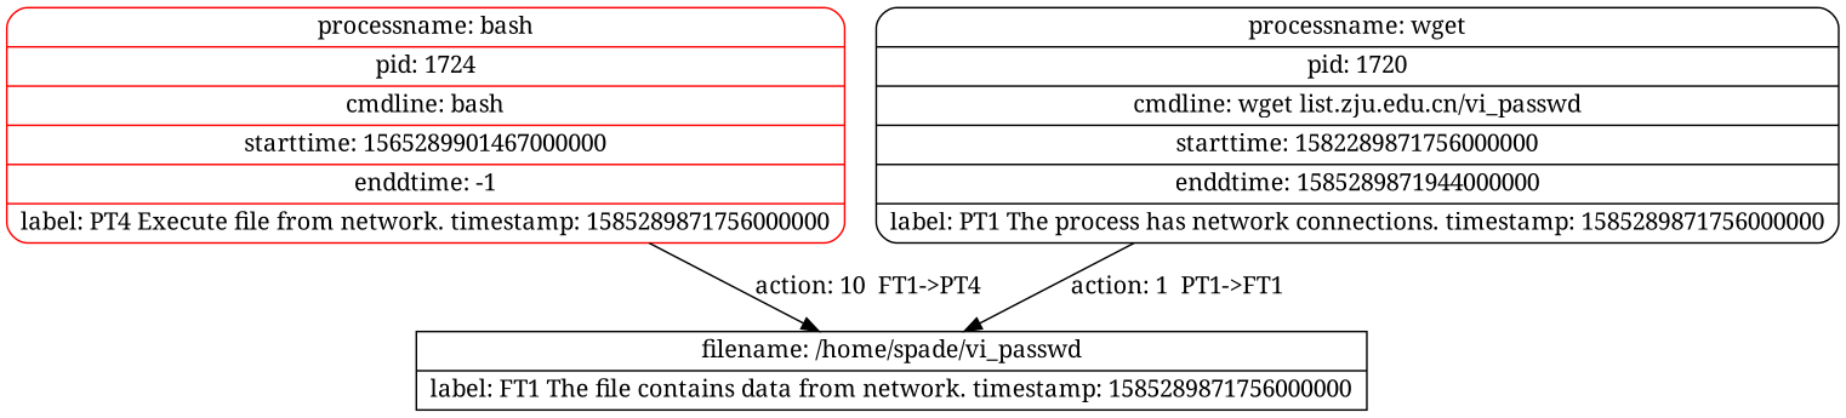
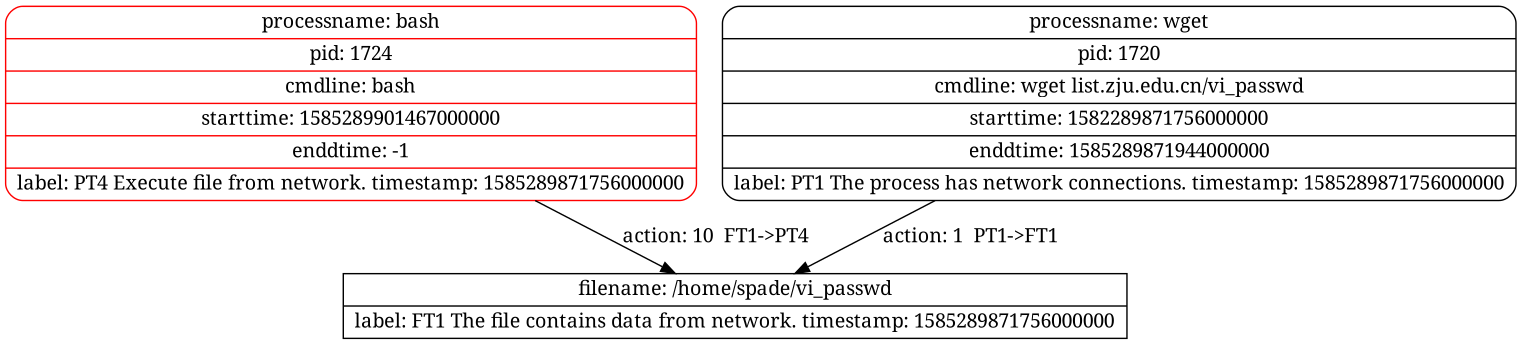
  digraph {
    fontname="Noto Serif"
    node [fontname="Noto Serif" shape=Mrecord]
    edge [fontname="Noto Serif"]
-   n1 [color=red label="{<head>processname: bash | pid: 1724 | cmdline: bash | starttime: 1565289901467000000 | enddtime: -1 | label: PT4 Execute file from network. timestamp: 1585289871756000000}"]
+   n1 [color=red label="{<head>processname: bash | pid: 1724 | cmdline: bash | starttime: 1585289901467000000 | enddtime: -1 | label: PT4 Execute file from network. timestamp: 1585289871756000000}"]
    n2 [label="{<head>filename: /home/spade/vi_passwd | label: FT1 The file contains data from network. timestamp: 1585289871756000000}" shape=record]
    n3 [label="{<head>processname: wget | pid: 1720 | cmdline: wget list.zju.edu.cn/vi_passwd | starttime: 1582289871756000000 | enddtime: 1585289871944000000 | label: PT1 The process has network connections. timestamp: 1585289871756000000}"]
    n1 -> n2 [label="action: 10  FT1->PT4"]
    n3 -> n2 [label="action: 1  PT1->FT1"]
  }
